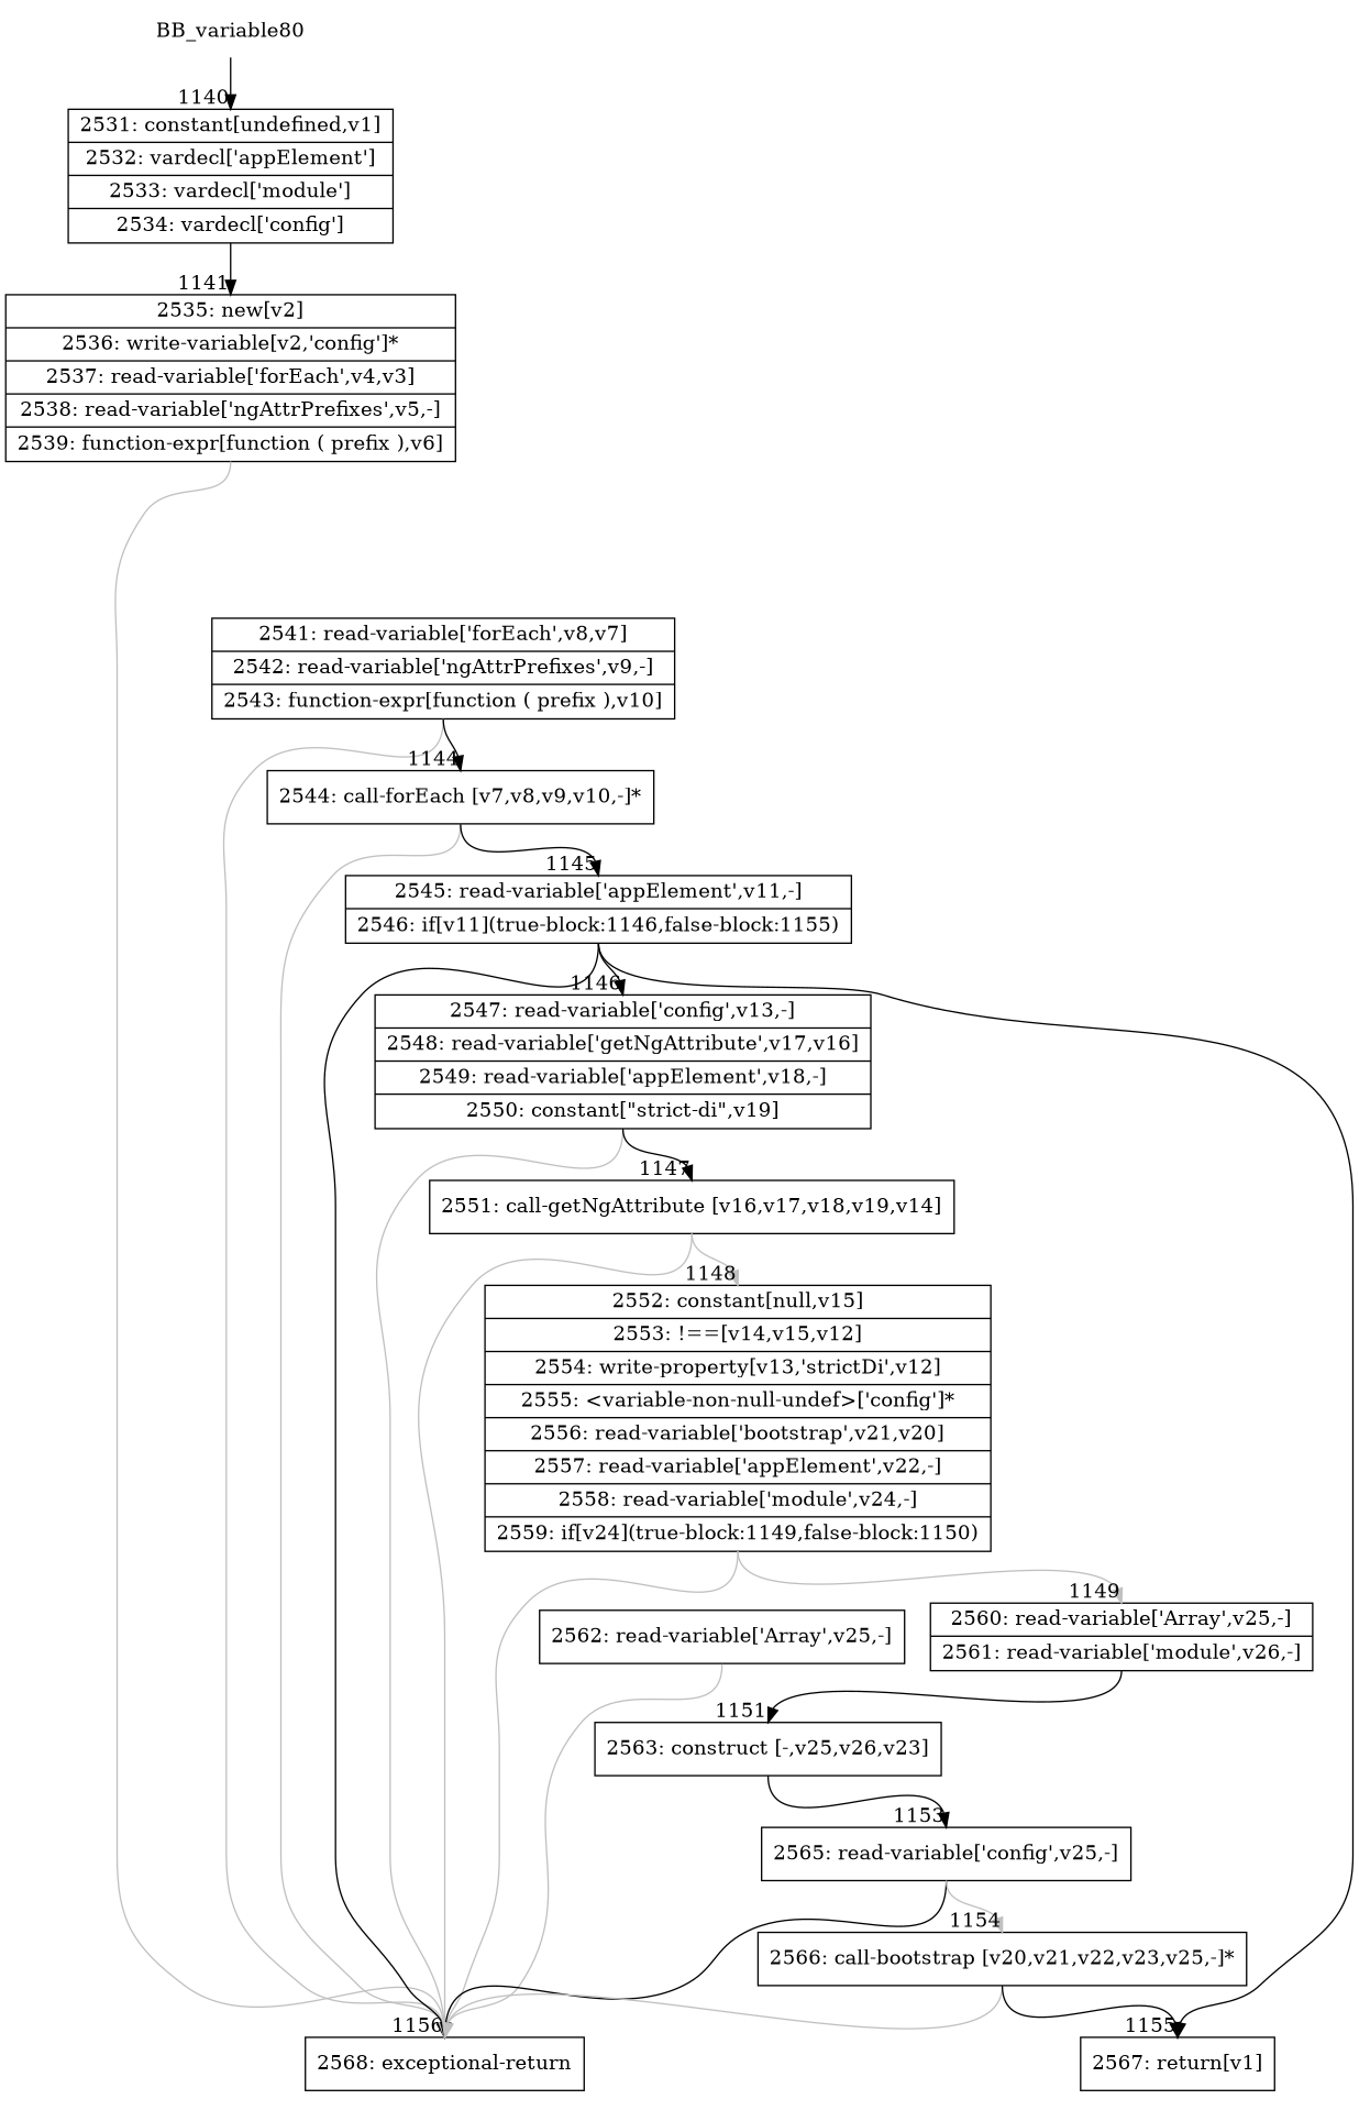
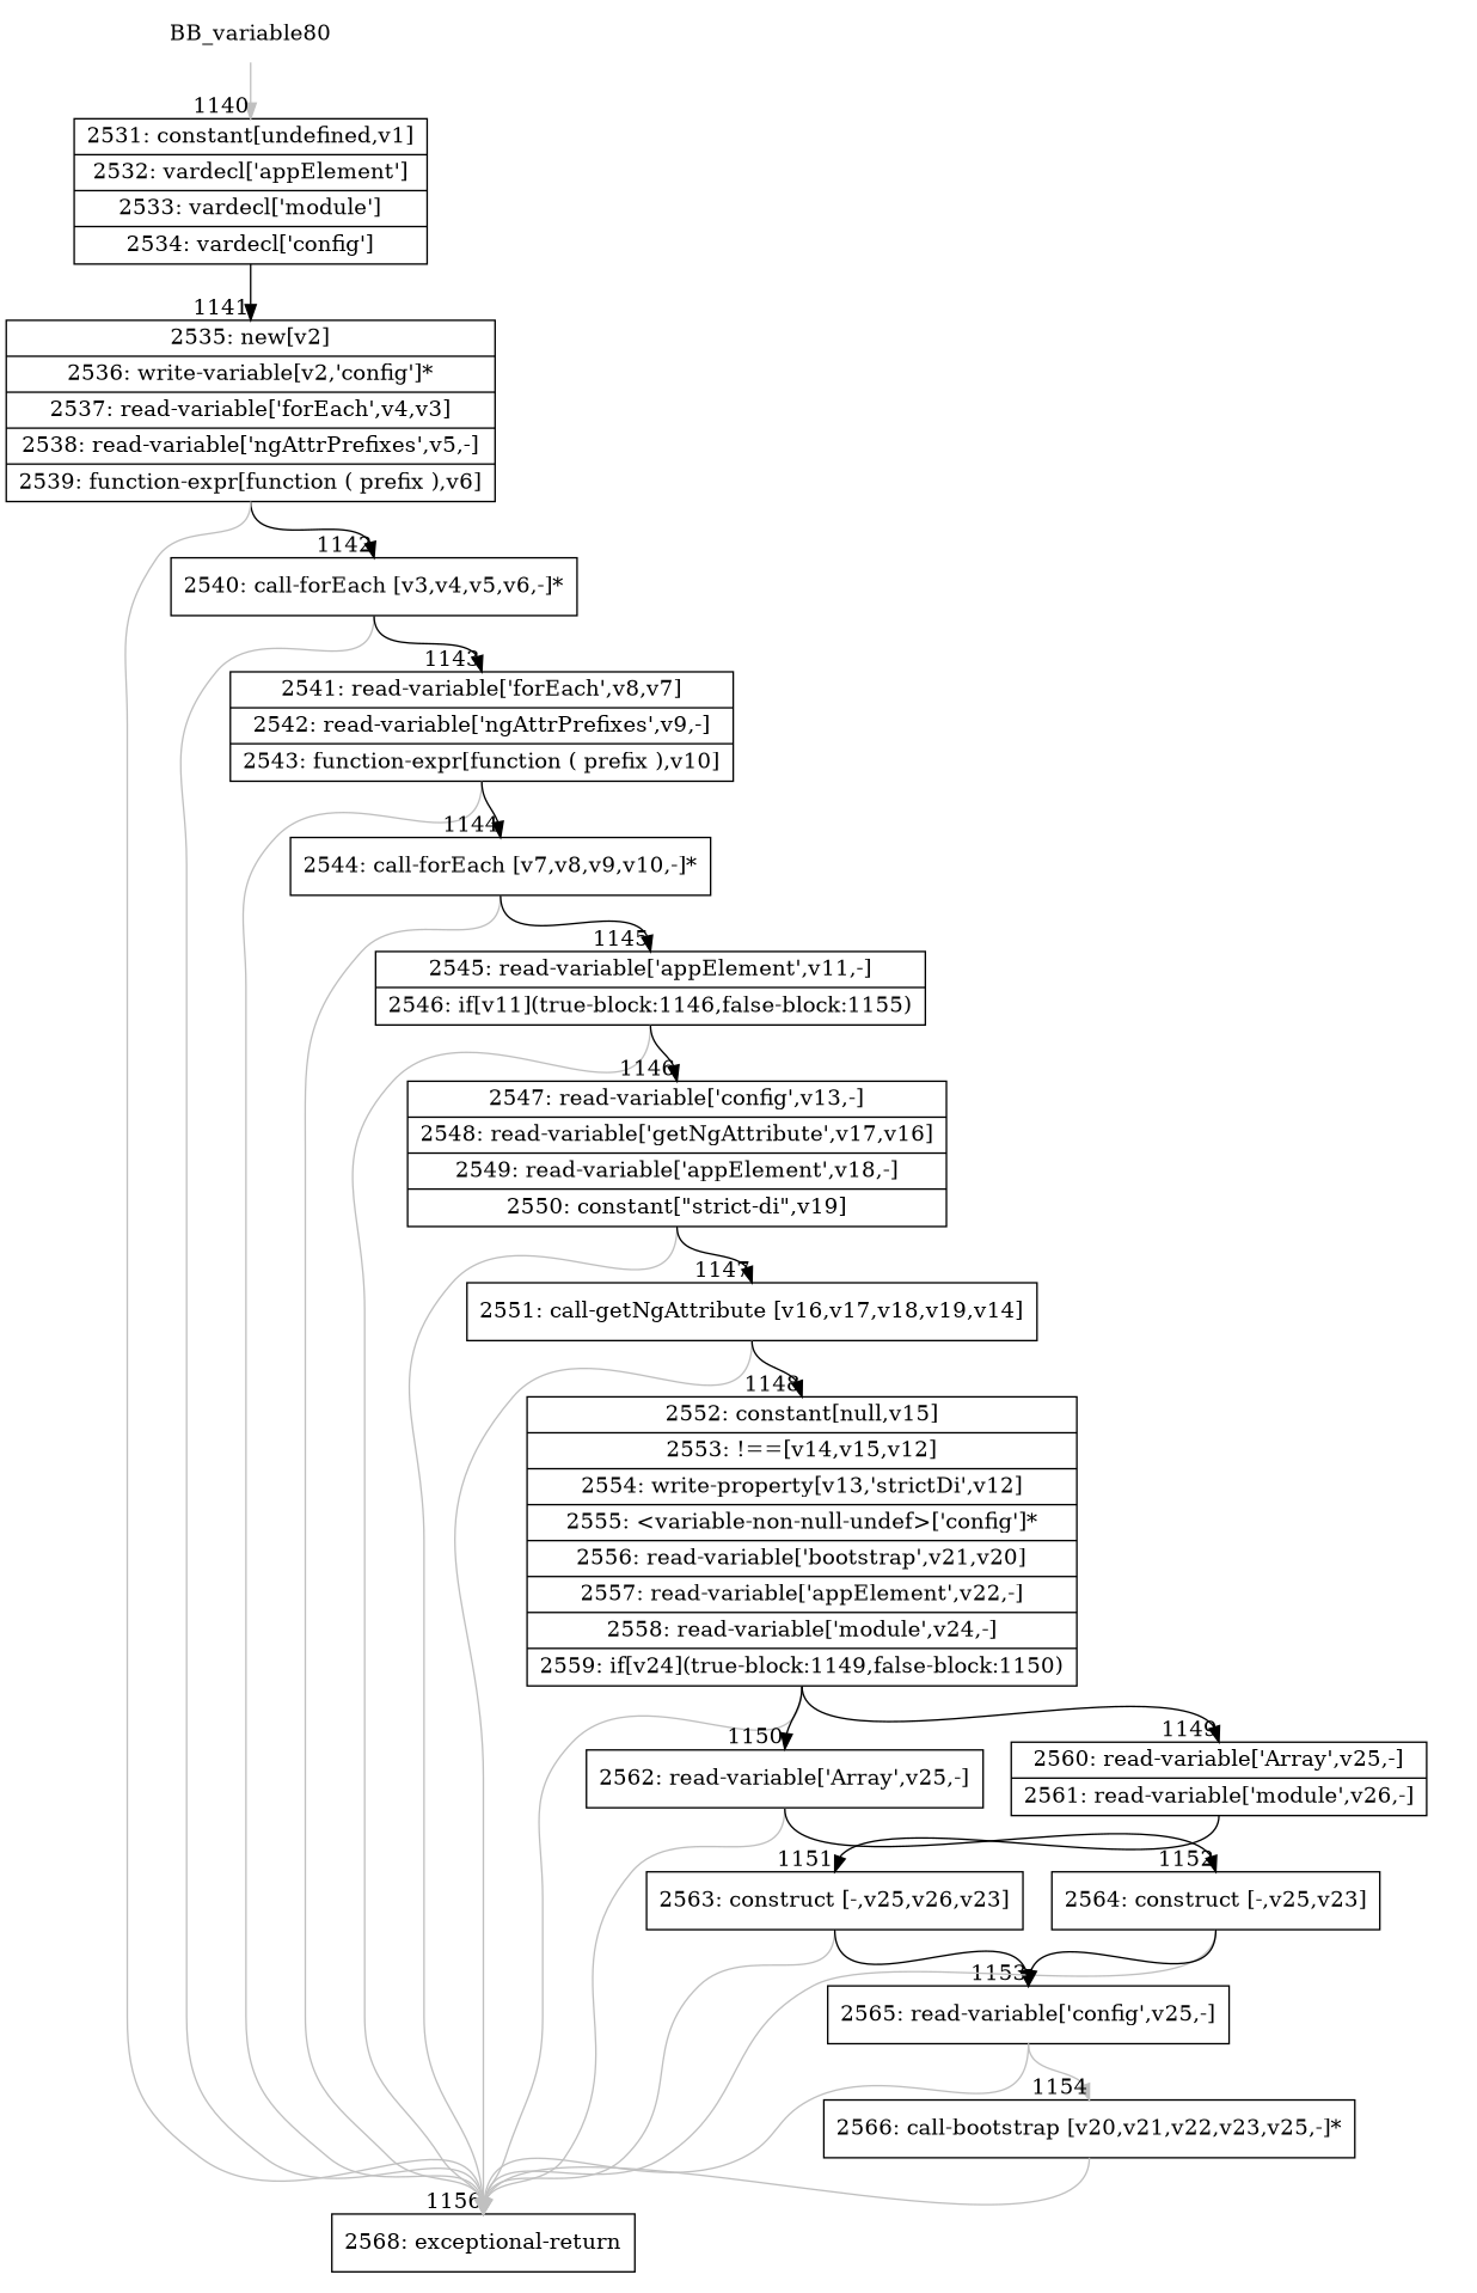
  digraph {
    rankdir=TD
    node [shape=record]
    edge [headport=n tailport=s]
    n1 [label=BB_variable80 shape=none]
    n2 [label="{2531: constant[undefined,v1]|2532: vardecl['appElement']|2533: vardecl['module']|2534: vardecl['config']}"]
    n3 [label="{2535: new[v2]|2536: write-variable[v2,'config']*|2537: read-variable['forEach',v4,v3]|2538: read-variable['ngAttrPrefixes',v5,-]|2539: function-expr[function ( prefix ),v6]}"]
+   n4 [label="{2540: call-forEach [v3,v4,v5,v6,-]*}"]
    n5 [label="{2568: exceptional-return}"]
    n6 [label="{2541: read-variable['forEach',v8,v7]|2542: read-variable['ngAttrPrefixes',v9,-]|2543: function-expr[function ( prefix ),v10]}"]
    n7 [label="{2544: call-forEach [v7,v8,v9,v10,-]*}"]
    n8 [label="{2545: read-variable['appElement',v11,-]|2546: if[v11](true-block:1146,false-block:1155)}"]
    n9 [label="{2547: read-variable['config',v13,-]|2548: read-variable['getNgAttribute',v17,v16]|2549: read-variable['appElement',v18,-]|2550: constant[\"strict-di\",v19]}"]
-   n10 [label="{2567: return[v1]}"]
    n11 [label="{2551: call-getNgAttribute [v16,v17,v18,v19,v14]}"]
    n12 [label="{2552: constant[null,v15]|2553: !==[v14,v15,v12]|2554: write-property[v13,'strictDi',v12]|2555: \<variable-non-null-undef\>['config']*|2556: read-variable['bootstrap',v21,v20]|2557: read-variable['appElement',v22,-]|2558: read-variable['module',v24,-]|2559: if[v24](true-block:1149,false-block:1150)}"]
    n13 [label="{2560: read-variable['Array',v25,-]|2561: read-variable['module',v26,-]}"]
    n14 [label="{2562: read-variable['Array',v25,-]}"]
    n15 [label="{2563: construct [-,v25,v26,v23]}"]
+   n16 [label="{2564: construct [-,v25,v23]}"]
    n17 [label="{2565: read-variable['config',v25,-]}"]
    n18 [label="{2566: call-bootstrap [v20,v21,v22,v23,v25,-]*}"]
-   n1 -> n2 [headlabel="    1140"]
+   n1 -> n2 [headlabel="    1140" color=gray]
    n2 -> n3 [headlabel="      1141"]
+   n3 -> n4 [headlabel="      1142"]
    n3 -> n5 [color=gray headlabel="      1156"]
+   n4 -> n5 [color=gray]
+   n4 -> n6 [headlabel="      1143"]
    n6 -> n5 [color=gray]
    n6 -> n7 [headlabel="      1144"]
    n7 -> n5 [color=gray]
    n7 -> n8 [headlabel="      1145"]
-   n8 -> n5 [color=black]
+   n8 -> n5 [color=gray]
    n8 -> n9 [headlabel="      1146"]
-   n8 -> n10 [headlabel="      1155"]
    n9 -> n5 [color=gray]
    n9 -> n11 [headlabel="      1147"]
    n11 -> n5 [color=gray]
-   n11 -> n12 [headlabel="      1148" color=gray]
+   n11 -> n12 [headlabel="      1148"]
    n12 -> n5 [color=gray]
-   n12 -> n13 [headlabel="      1149" color=gray]
+   n12 -> n13 [headlabel="      1149"]
+   n12 -> n14 [headlabel="      1150"]
    n13 -> n15 [headlabel="      1151"]
    n14 -> n5 [color=gray]
+   n14 -> n16 [headlabel="      1152"]
+   n15 -> n5 [color=gray]
    n15 -> n17 [headlabel="      1153"]
-   n17 -> n5 [color=black]
+   n16 -> n5 [color=gray]
+   n16 -> n17
+   n17 -> n5 [color=gray]
    n17 -> n18 [color=gray headlabel="      1154"]
    n18 -> n5 [color=gray]
-   n18 -> n10
  }
